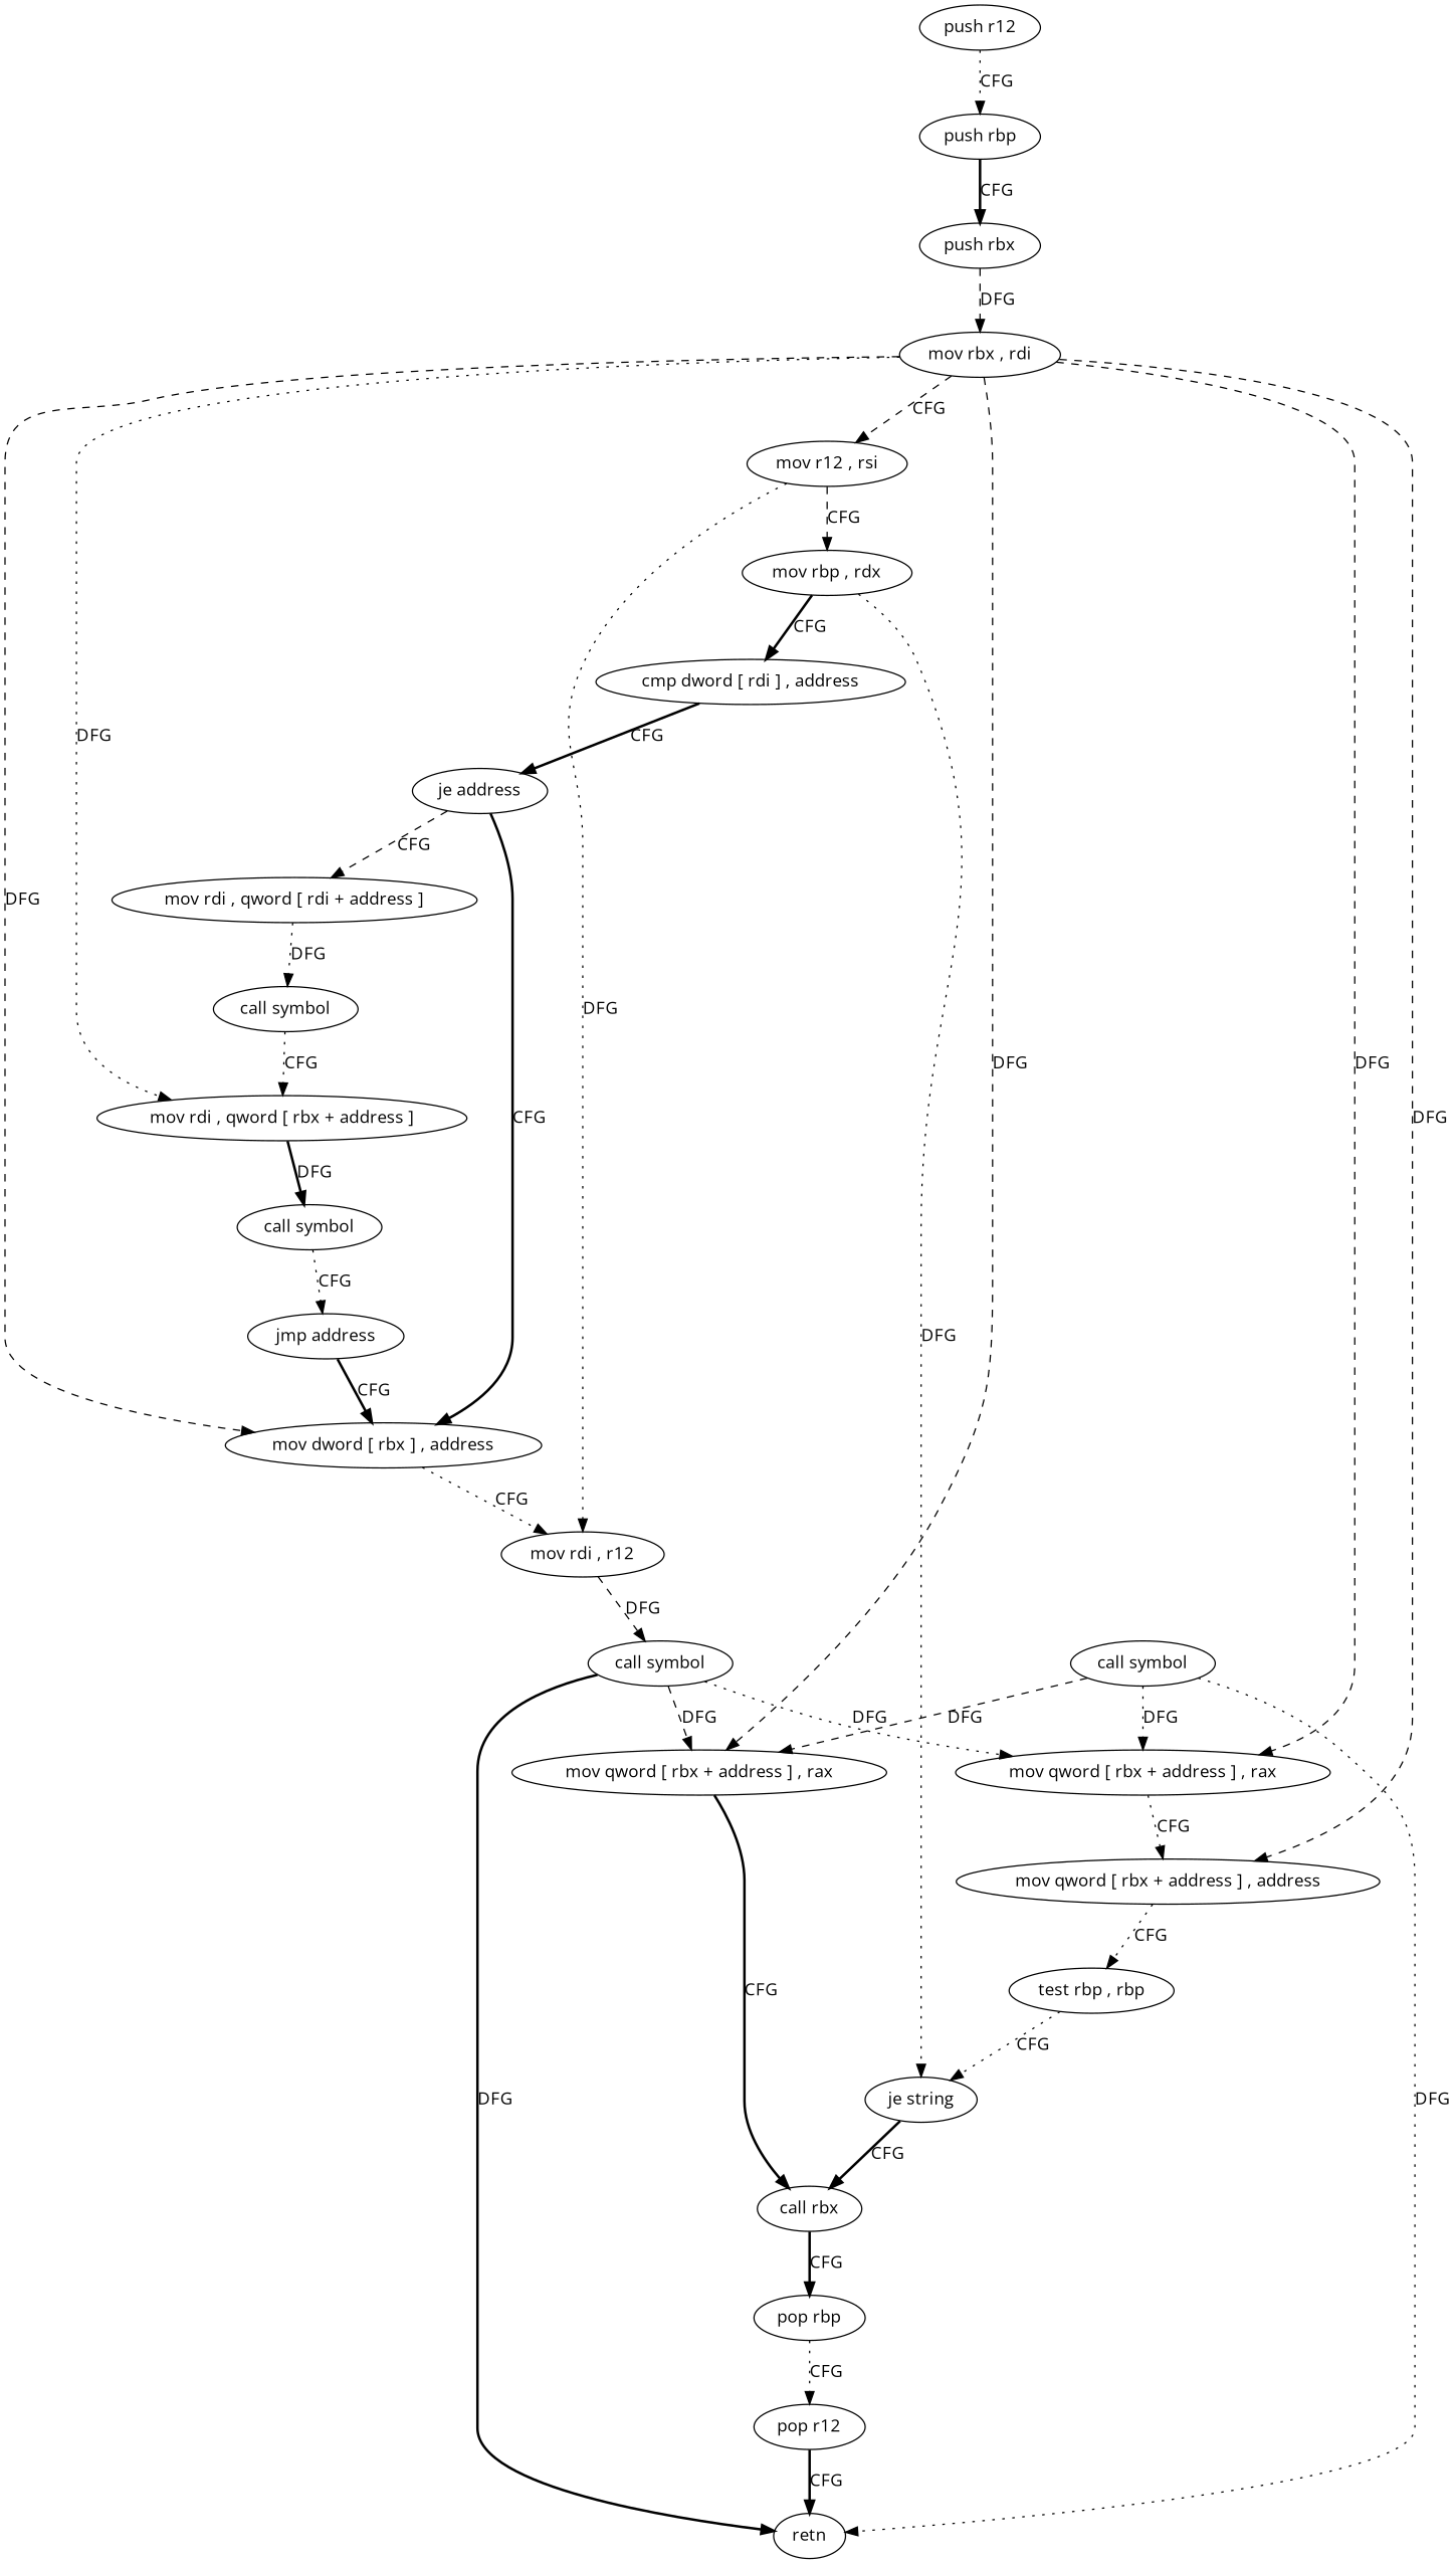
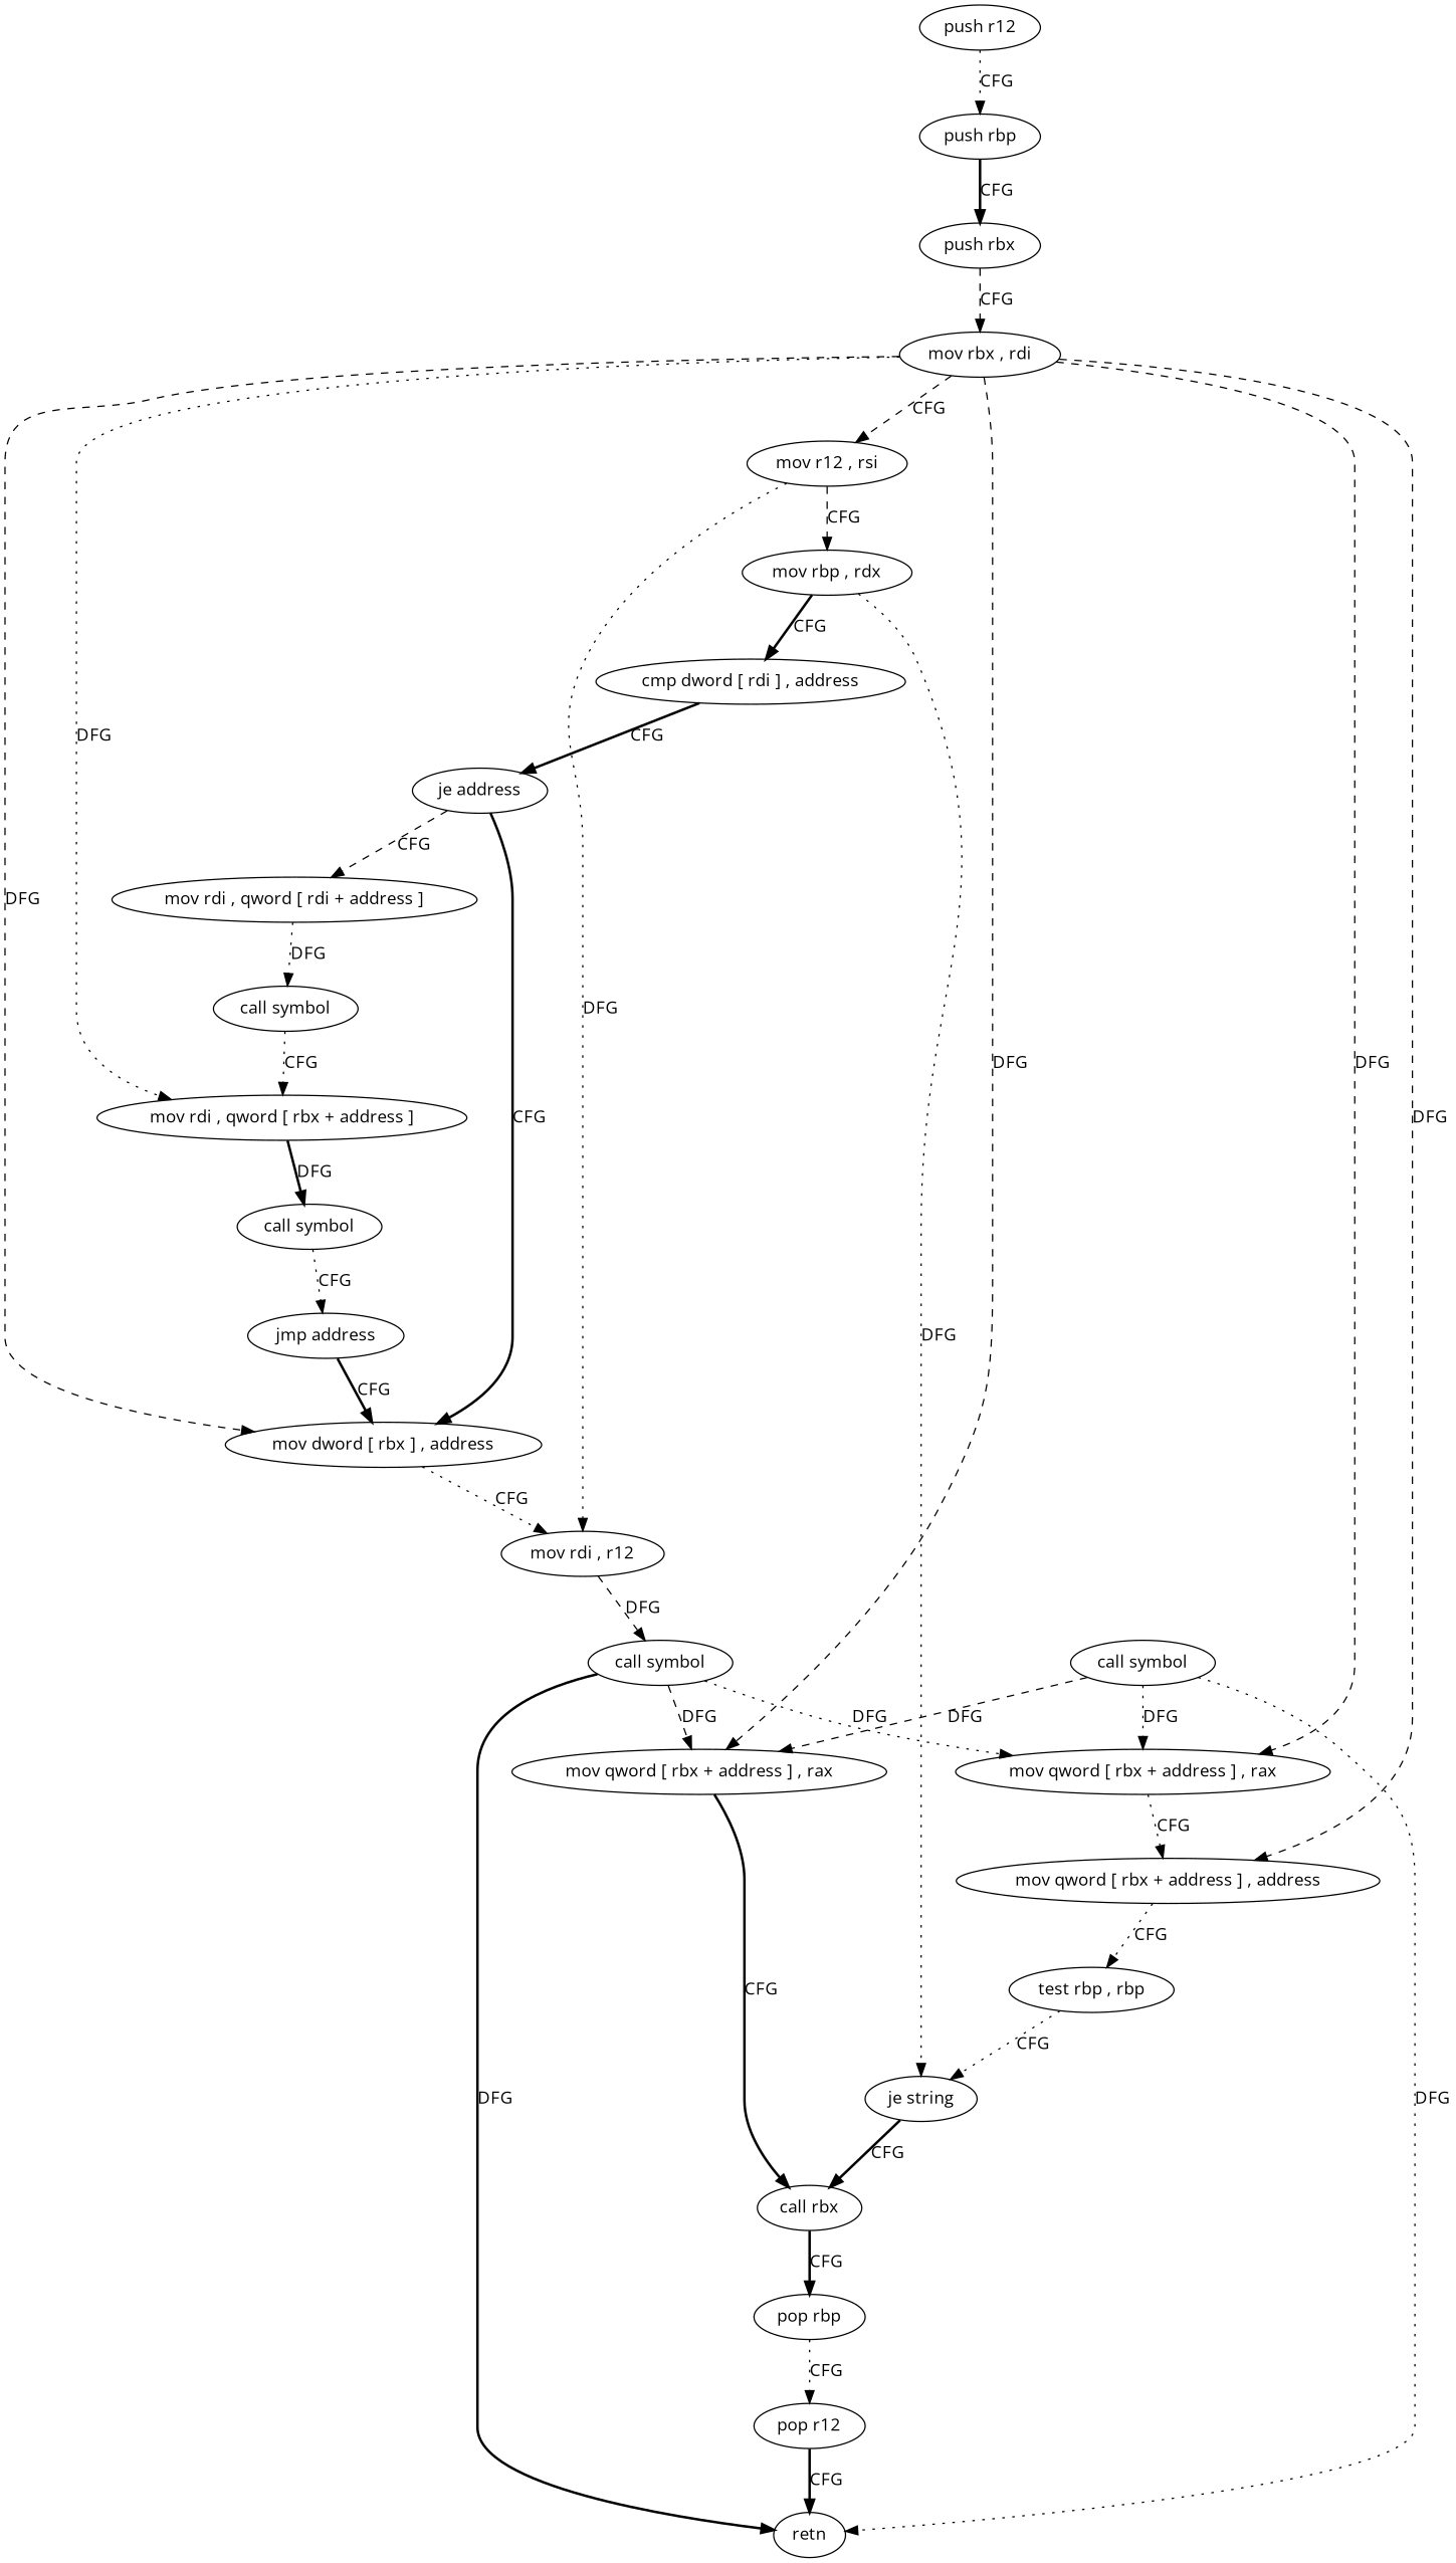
  digraph {
    fontname="Open Sans"
    node [fontname="Open Sans"]
    edge [fontname="Open Sans" style=dotted]
    n1 [label="push r12"]
    n2 [label="push rbp"]
    n3 [label="push rbx"]
    n4 [label="mov rbx , rdi"]
    n5 [label="mov r12 , rsi"]
    n6 [label="mov dword [ rbx ] , address"]
    n7 [label="mov rdi , qword [ rbx + address ]"]
    n8 [label="mov qword [ rbx + address ] , rax"]
    n9 [label="mov qword [ rbx + address ] , address"]
    n10 [label="mov qword [ rbx + address ] , rax"]
    n11 [label="mov rbp , rdx"]
    n12 [label="mov rdi , r12"]
    n13 [label="call symbol"]
    n14 [label="test rbp , rbp"]
    n15 [label="call rbx"]
    n16 [label="cmp dword [ rdi ] , address"]
    n17 [label="je string"]
    n18 [label="call symbol"]
    n19 [label="je address"]
    n20 [label="mov rdi , qword [ rdi + address ]"]
    n21 [label="call symbol"]
    n22 [label="jmp address"]
    n23 [label=retn]
    n24 [label="pop rbp"]
    n25 [label="pop r12"]
    n26 [label="call symbol"]
    n1 -> n2 [label=CFG]
    n2 -> n3 [label=CFG style=bold]
-   n3 -> n4 [label=DFG style=dashed]
+   n3 -> n4 [label=CFG style=dashed]
    n4 -> n5 [label=CFG style=dashed]
    n4 -> n6 [label=DFG style=dashed]
    n4 -> n7 [label=DFG]
    n4 -> n8 [label=DFG style=dashed]
    n4 -> n9 [label=DFG style=dashed]
    n4 -> n10 [label=DFG style=dashed]
    n5 -> n11 [label=CFG style=dashed]
    n5 -> n12 [label=DFG]
    n6 -> n12 [label=CFG]
    n7 -> n13 [label=DFG style=bold]
    n8 -> n9 [label=CFG]
    n9 -> n14 [label=CFG]
    n10 -> n15 [label=CFG style=bold]
    n11 -> n16 [label=CFG style=bold]
    n11 -> n17 [label=DFG]
    n12 -> n18 [label=DFG style=dashed]
    n13 -> n22 [label=CFG]
    n14 -> n17 [label=CFG]
    n15 -> n24 [label=CFG style=bold]
    n16 -> n19 [label=CFG style=bold]
    n17 -> n15 [label=CFG style=bold]
    n18 -> n8 [label=DFG]
    n18 -> n10 [label=DFG style=dashed]
    n18 -> n23 [label=DFG style=bold]
    n19 -> n6 [label=CFG style=bold]
    n19 -> n20 [label=CFG style=dashed]
    n20 -> n21 [label=DFG]
    n21 -> n7 [label=CFG]
    n22 -> n6 [label=CFG style=bold]
    n24 -> n25 [label=CFG]
    n25 -> n23 [label=CFG style=bold]
    n26 -> n8 [label=DFG]
    n26 -> n10 [label=DFG style=dashed]
    n26 -> n23 [label=DFG]
  }
